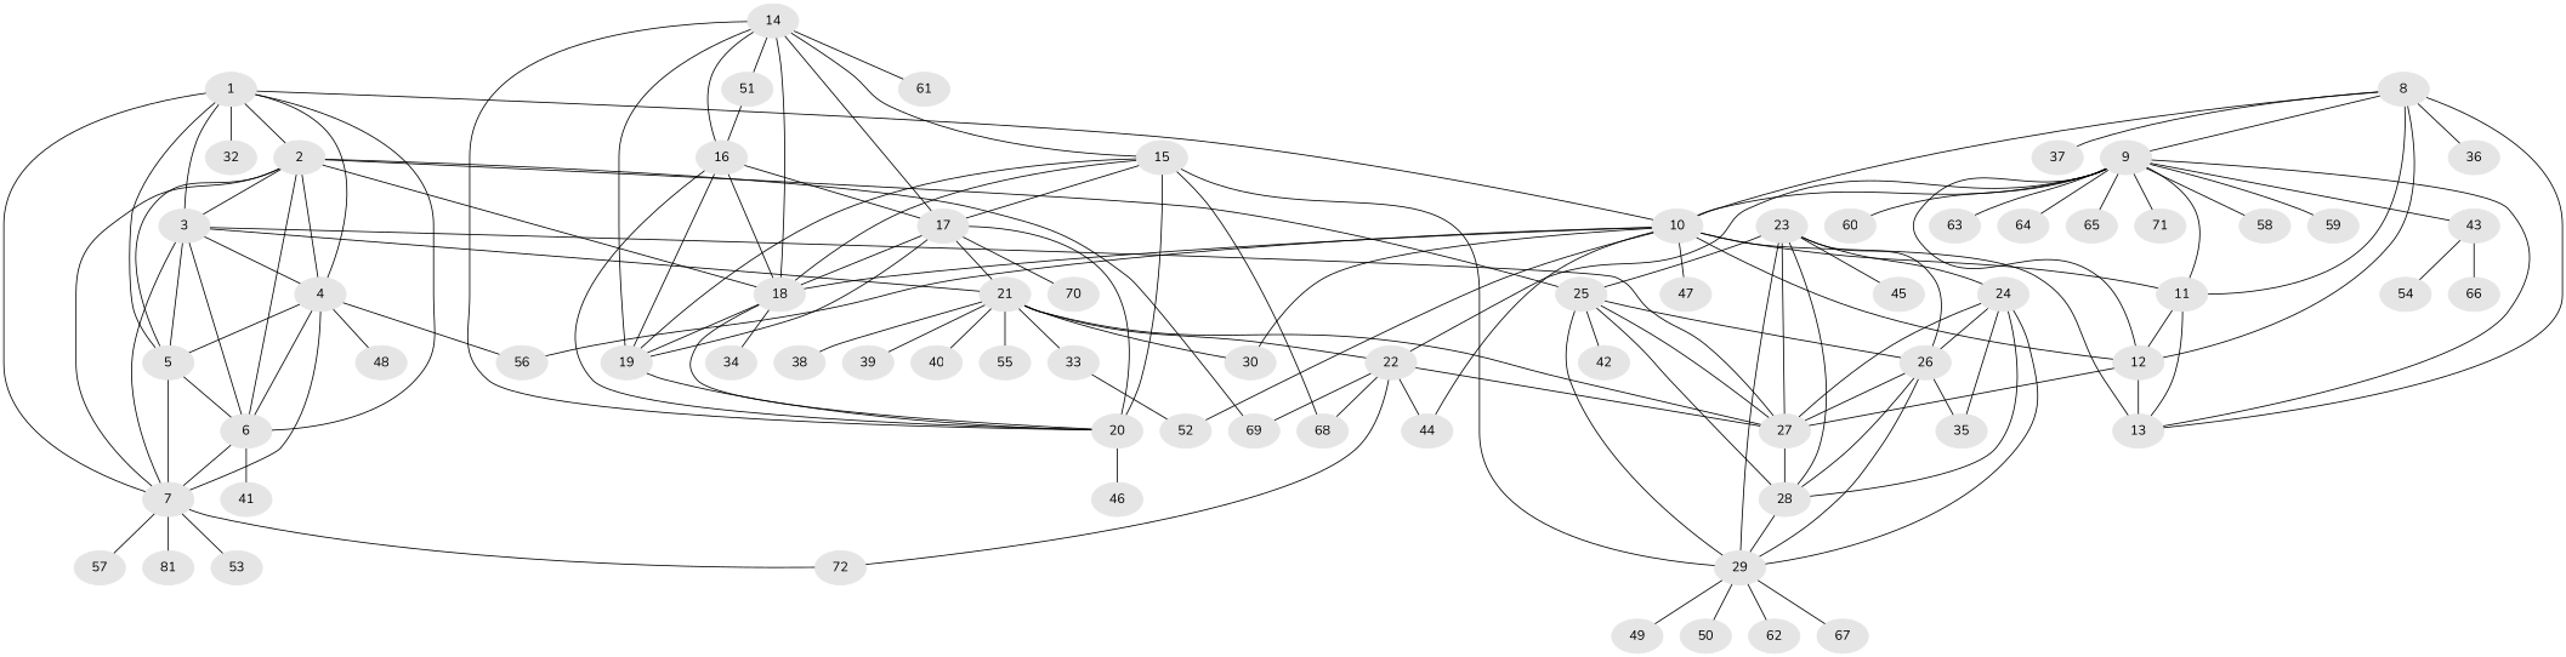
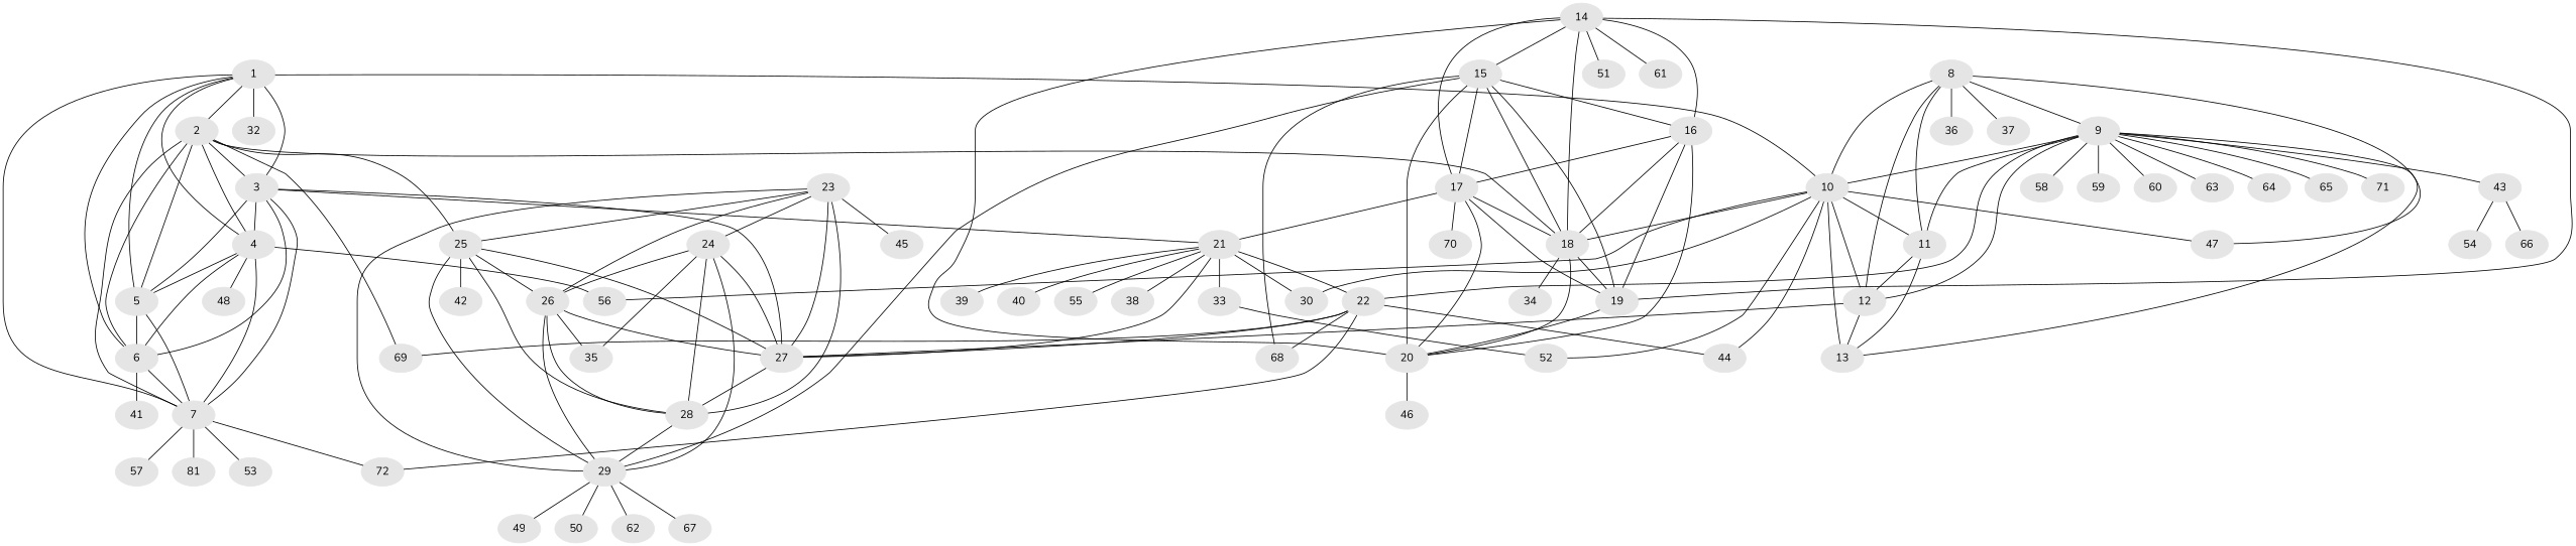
  graph {
    fontname=Nunito
    node [color=gray90 fontname=Nunito style=filled]
    edge [fontname=Nunito weight=1.0]
    1
    2
    3
    4
    5
    6
    7
    10
    32
    18
    25
    69
    21
    27
    48
    56
    41
    n18 [label=81]
    53
    57
    72
    11
    12
    13
    30
    44
    47
    52
    19
    20
    34
    29
    26
    28
    42
    22
    33
    38
    39
    40
    55
    8
    9
    36
    37
    43
    58
    59
    60
    63
    64
    65
    71
    68
    54
    66
    14
    15
    16
    17
    51
    61
    70
    46
    49
    50
    62
    67
    23
    24
    45
    35
    1 -- 2
    1 -- 3
    1 -- 4
    1 -- 5
    1 -- 6
    1 -- 7
    1 -- 10
    1 -- 32 [weight=4.0]
    2 -- 3
    2 -- 4
    2 -- 5
    2 -- 6
    2 -- 7
    2 -- 18
    2 -- 25
    2 -- 69
    3 -- 4
    3 -- 5 [weight=5.0]
    3 -- 6
    3 -- 7
    3 -- 21
    3 -- 27
    4 -- 5
    4 -- 6
    4 -- 7
    4 -- 48
    4 -- 56
    5 -- 6
    5 -- 7
    6 -- 7
    6 -- 41 [weight=3.0]
    7 -- n18
    7 -- 53
    7 -- 57
    7 -- 72
    10 -- 18
    10 -- 56
    10 -- 11 [weight=2.0]
    10 -- 12 [weight=2.0]
    10 -- 13 [weight=3.0]
    10 -- 30
    10 -- 44
    10 -- 47
    10 -- 52
    18 -- 19
    18 -- 20
    18 -- 34
    25 -- 27
    25 -- 29
    25 -- 26
    25 -- 28
    25 -- 42 [weight=3.0]
    21 -- 27
    21 -- 30 [weight=3.0]
    21 -- 22 [weight=6.0]
    21 -- 33
    21 -- 38 [weight=2.0]
    21 -- 39 [weight=3.0]
    21 -- 40
    21 -- 55 [weight=2.0]
    27 -- 28 [weight=3.0]
    11 -- 12
    11 -- 13
    12 -- 27
    12 -- 13
    19 -- 20
    20 -- 46
    29 -- 49
    29 -- 50
    29 -- 62
    29 -- 67
    26 -- 27
    26 -- 29
    26 -- 28
    26 -- 35 [weight=2.0]
    28 -- 29
    22 -- 69
    22 -- 27
    22 -- 72
    22 -- 44
    22 -- 68
    33 -- 52
    8 -- 10 [weight=2.0]
    8 -- 11
    8 -- 12
-   8 -- 13
+   8 -- 47
    8 -- 9
    8 -- 36 [weight=3.0]
    8 -- 37
    9 -- 10 [weight=2.0]
    9 -- 11
    9 -- 12
    9 -- 13
    9 -- 22
    9 -- 43
    9 -- 58
    9 -- 59
    9 -- 60
    9 -- 63
    9 -- 64
    9 -- 65
    9 -- 71
    43 -- 54
    43 -- 66
    14 -- 18
    14 -- 19
    14 -- 20
    14 -- 15
    14 -- 16
    14 -- 17
    14 -- 51
    14 -- 61
    15 -- 18
    15 -- 19
    15 -- 20 [weight=5.0]
    15 -- 29
    15 -- 68
-   51 -- 16
+   15 -- 16
    15 -- 17
    16 -- 18
    16 -- 19
    16 -- 20
    16 -- 17
    17 -- 18
    17 -- 21
    17 -- 19
    17 -- 20
    17 -- 70
    23 -- 25
    23 -- 27
    23 -- 29
    23 -- 26
    23 -- 28
    23 -- 24
    23 -- 45 [weight=3.0]
    24 -- 27
    24 -- 29
    24 -- 26
    24 -- 28
    24 -- 35
  }
